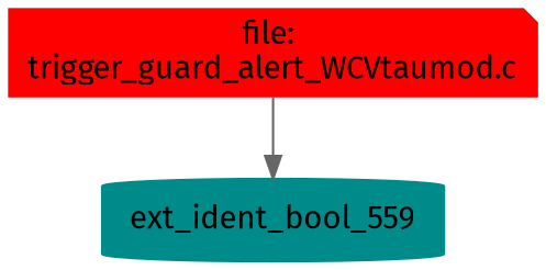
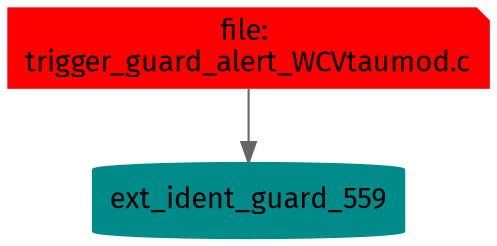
  digraph {
    fontname="Fira Sans"
    node [style=filled fontname="Fira Sans"]
    n1 [color=red label="file: \ntrigger_guard_alert_WCVtaumod.c" shape=note]
-   n2 [color=cyan4 label=ext_ident_bool_559 shape=cylinder]
+   n2 [color=cyan4 label=ext_ident_guard_559 shape=cylinder]
    n1 -> n2 [color=gray40 fontname="Fira Sans"]
  }
